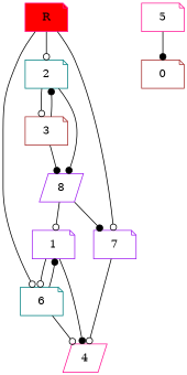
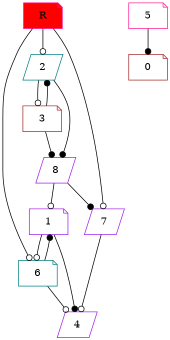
  digraph {
    node [color=deeppink shape=note]
    edge [arrowhead=odot]
-   4 [shape=parallelogram]
+   4 [color=purple shape=parallelogram]
    1 [color=purple]
    6 [color=teal]
-   2 [color=teal]
+   2 [color=teal shape=parallelogram]
    3 [color=brown]
    8 [color=purple shape=parallelogram]
-   7 [color=purple]
+   7 [color=purple shape=parallelogram]
    5
    n9 [color=brown label=0]
    R [fillcolor="#ff0000" style=filled]
    1 -> 4 [arrowhead=dot]
    1 -> 6
    6 -> 4
    6 -> 1 [arrowhead=dot]
    2 -> 3
    2 -> 8 [arrowhead=dot]
    3 -> 2 [arrowhead=dot]
    3 -> 8 [arrowhead=dot]
    8 -> 1
    8 -> 7 [arrowhead=dot]
    7 -> 4
    5 -> n9 [arrowhead=dot]
    R -> 6
    R -> 2
    R -> 7
  }
